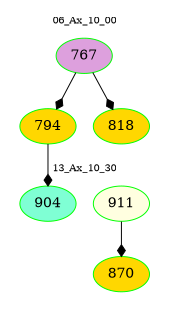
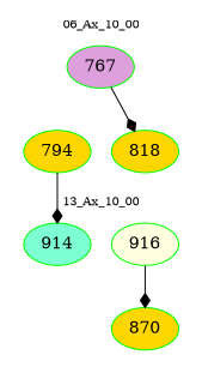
  digraph {
    node [color=green fillcolor=gold style=filled]
    edge [arrowhead=diamond color=black]
-   n1 [fillcolor=lightyellow label=911]
+   n1 [fillcolor=lightyellow label=916]
    n2 [label=870]
-   n3 [fillcolor=aquamarine label=904]
+   n3 [fillcolor=aquamarine label=914]
    n4 [fillcolor=plum label=767]
    n5 [label=794]
    n6 [label=818]
    subgraph cluster_1 {
      color=white
      fontsize=10
-     label="13_Ax_10_30"
+     label="13_Ax_10_00"
      n1
      n2
      n3
    }
    subgraph cluster_2 {
      color=white
      fontsize=10
      label="06_Ax_10_00"
      n4
      n5
      n6
    }
    n1 -> n2
-   n4 -> n5
    n4 -> n6
    n5 -> n3
  }
